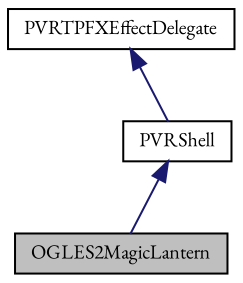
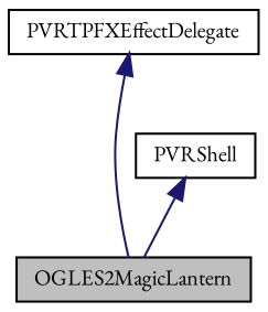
  digraph {
    fontname="EB Garamond"
    node [color=black fillcolor=white fontname="EB Garamond" fontsize=10 shape=record style=filled]
    edge [color=midnightblue dir=back fontname="EB Garamond" fontsize=10 labelfontname=Helvetica labelfontsize=10 style=solid]
    n1 [fillcolor=grey75 fontcolor=black height=0.2 label=OGLES2MagicLantern width=0.4]
    n2 [height=0.2 label=PVRShell width=0.4]
    n3 [height=0.2 label=PVRTPFXEffectDelegate width=0.4]
    n2 -> n1
-   n3 -> n2
+   n3 -> n1
  }
